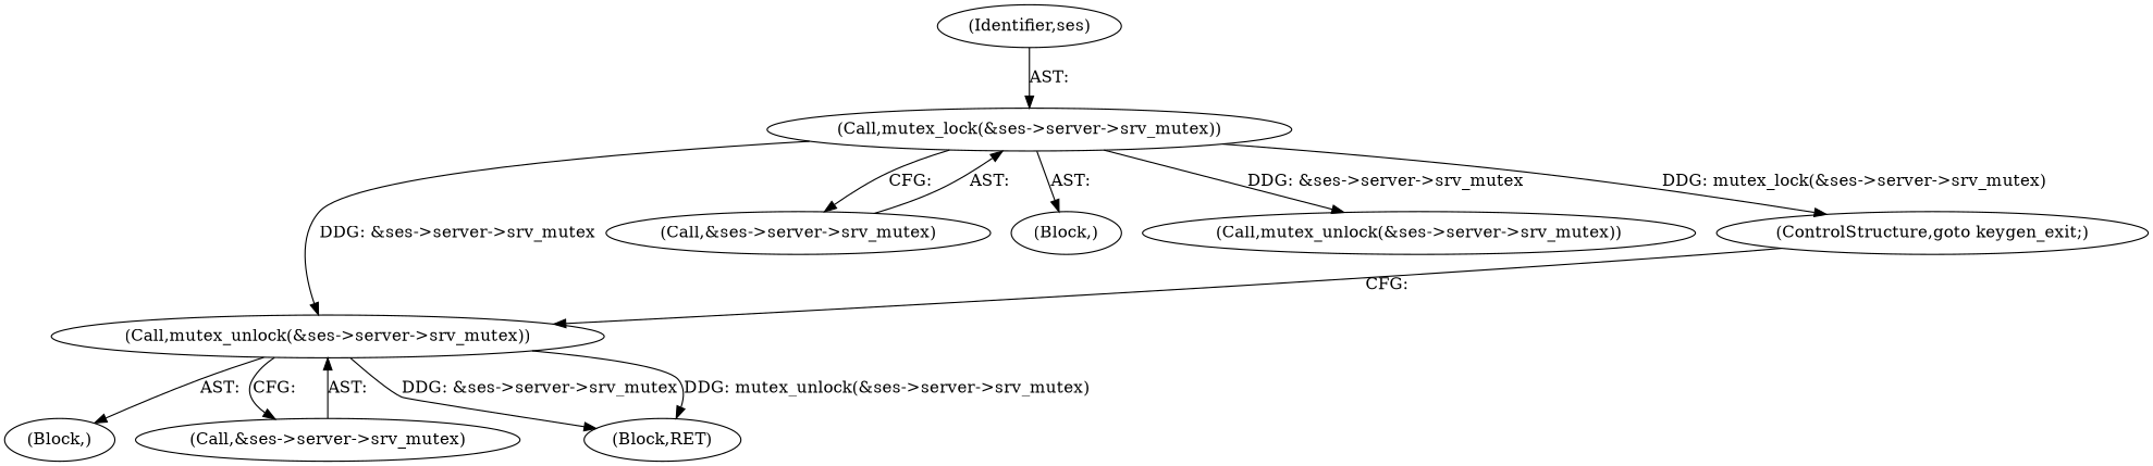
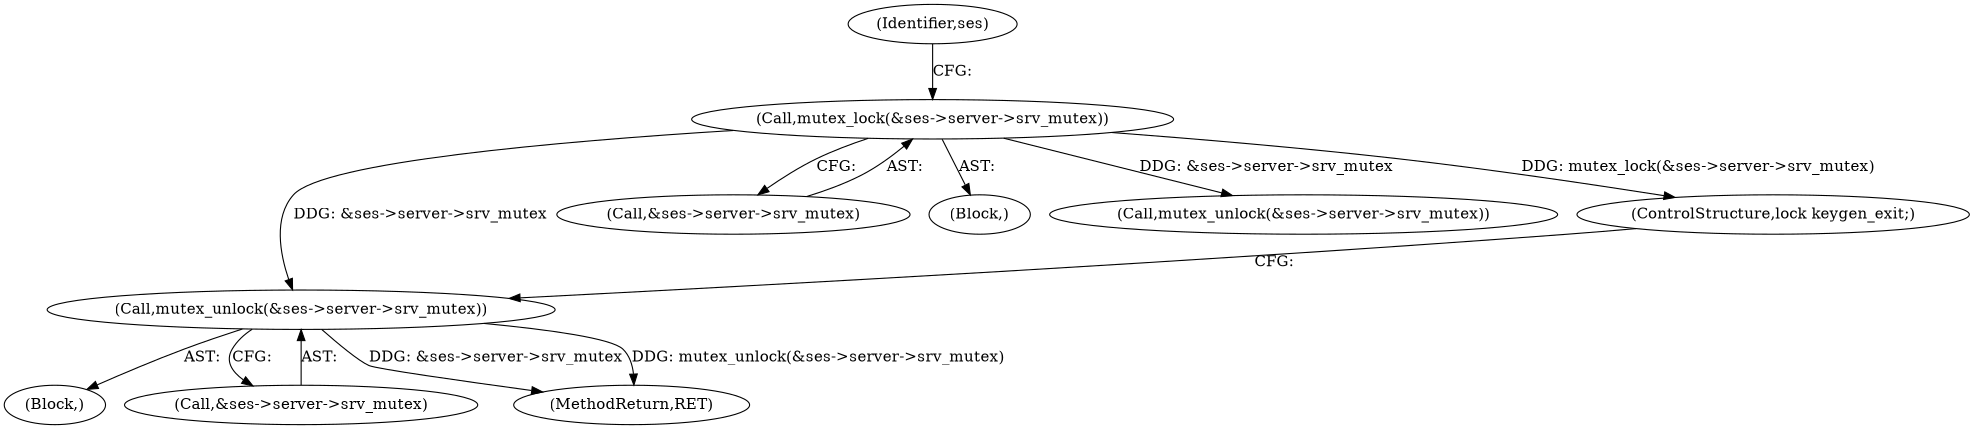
  digraph {
    n1 [label="(Call,mutex_unlock(&ses->server->srv_mutex))"]
    n2 [label="(Block,)"]
    n3 [label="(Call,&ses->server->srv_mutex)"]
-   n4 [label="(Block,RET)"]
+   n4 [label="(MethodReturn,RET)"]
    n5 [label="(Call,mutex_lock(&ses->server->srv_mutex))"]
    n6 [label="(Call,&ses->server->srv_mutex)"]
    n7 [label="(Block,)"]
    n8 [label="(Call,mutex_unlock(&ses->server->srv_mutex))"]
-   n9 [label="(ControlStructure,goto keygen_exit;)"]
+   n9 [label="(ControlStructure,lock keygen_exit;)"]
    n10 [label="(Identifier,ses)"]
    n1 -> n2 [label="AST: "]
    n1 -> n3 [label="CFG: "]
    n1 -> n4 [label="DDG: &ses->server->srv_mutex"]
    n1 -> n4 [label="DDG: mutex_unlock(&ses->server->srv_mutex)"]
    n3 -> n1 [label="AST: "]
    n5 -> n1 [label="DDG: &ses->server->srv_mutex"]
    n5 -> n6 [label="CFG: "]
    n5 -> n7 [label="AST: "]
    n5 -> n8 [label="DDG: &ses->server->srv_mutex"]
    n5 -> n9 [label="DDG: mutex_lock(&ses->server->srv_mutex)"]
    n6 -> n5 [label="AST: "]
    n9 -> n1 [label="CFG: "]
-   n10 -> n5 [label="AST: "]
+   n10 -> n5 [label="CFG: "]
  }
